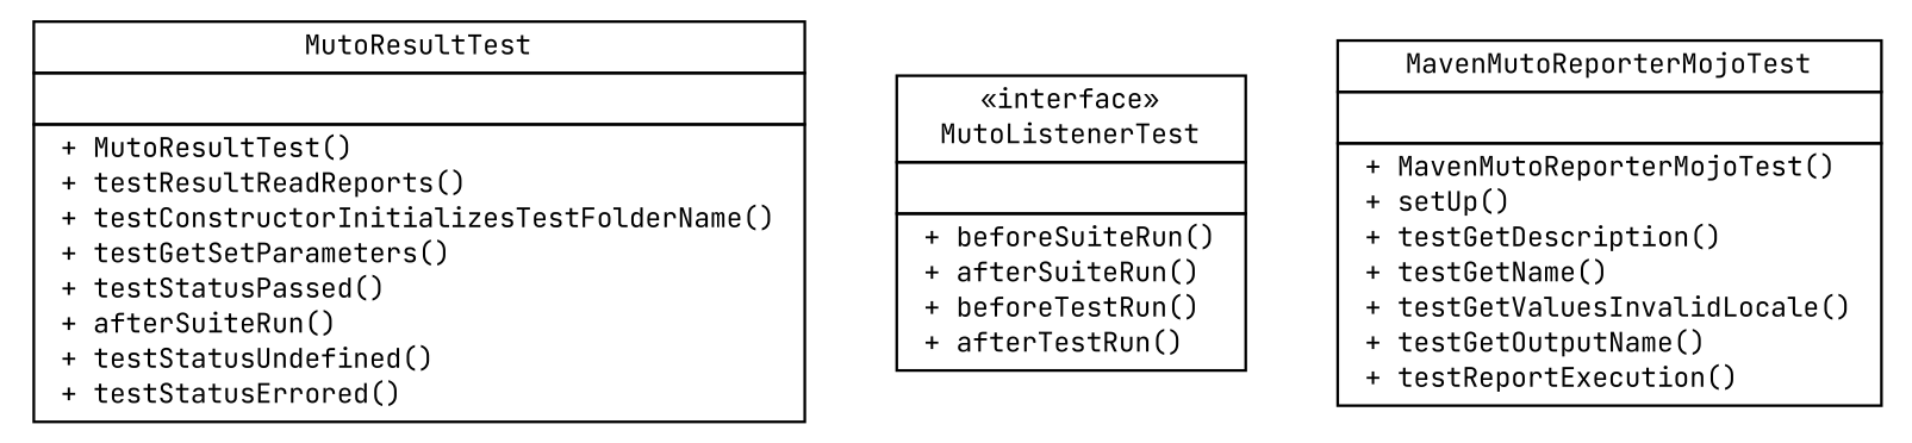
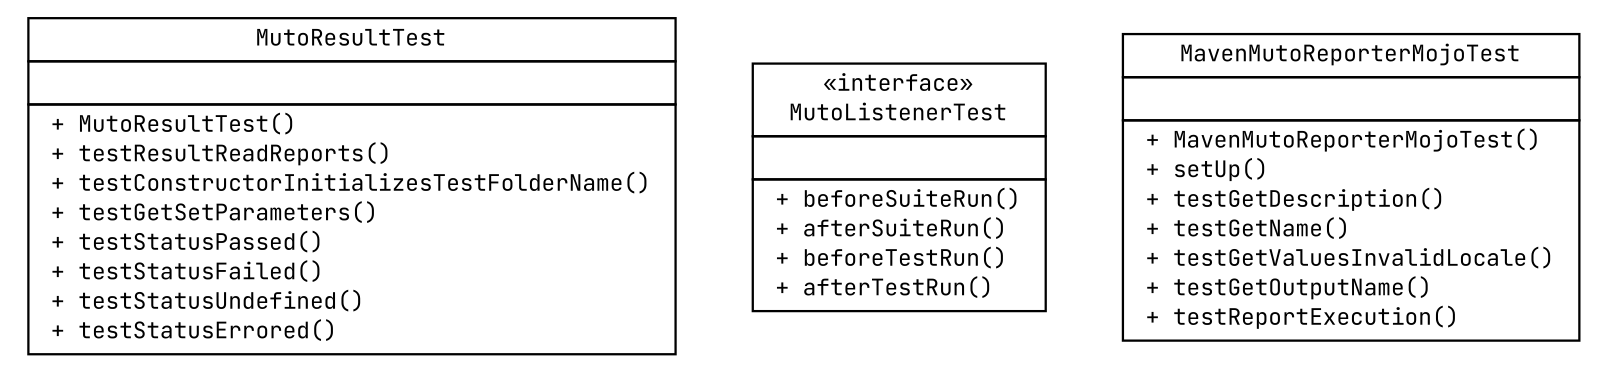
  digraph {
    nodesep=0.25
    ranksep=0.5
    fontname="JetBrains Mono"
    node [fontcolor=black fontname="JetBrains Mono" fontsize=10.0 shape=plaintext]
-   n1 [label=<<table title="com.github.mkolisnyk.muto.reporter.MutoResultTest" border="0" cellborder="1" cellspacing="0" cellpadding="2" port="p" href="./MutoResultTest.html"> 		<tr><td><table border="0" cellspacing="0" cellpadding="1"> <tr><td align="center" balign="center"> MutoResultTest </td></tr> 		</table></td></tr> 		<tr><td><table border="0" cellspacing="0" cellpadding="1"> <tr><td align="left" balign="left">  </td></tr> 		</table></td></tr> 		<tr><td><table border="0" cellspacing="0" cellpadding="1"> <tr><td align="left" balign="left"> + MutoResultTest() </td></tr> <tr><td align="left" balign="left"> + testResultReadReports() </td></tr> <tr><td align="left" balign="left"> + testConstructorInitializesTestFolderName() </td></tr> <tr><td align="left" balign="left"> + testGetSetParameters() </td></tr> <tr><td align="left" balign="left"> + testStatusPassed() </td></tr> <tr><td align="left" balign="left"> + afterSuiteRun() </td></tr> <tr><td align="left" balign="left"> + testStatusUndefined() </td></tr> <tr><td align="left" balign="left"> + testStatusErrored() </td></tr> 		</table></td></tr> 		</table>>]
+   n1 [label=<<table title="com.github.mkolisnyk.muto.reporter.MutoResultTest" border="0" cellborder="1" cellspacing="0" cellpadding="2" port="p" href="./MutoResultTest.html"> 		<tr><td><table border="0" cellspacing="0" cellpadding="1"> <tr><td align="center" balign="center"> MutoResultTest </td></tr> 		</table></td></tr> 		<tr><td><table border="0" cellspacing="0" cellpadding="1"> <tr><td align="left" balign="left">  </td></tr> 		</table></td></tr> 		<tr><td><table border="0" cellspacing="0" cellpadding="1"> <tr><td align="left" balign="left"> + MutoResultTest() </td></tr> <tr><td align="left" balign="left"> + testResultReadReports() </td></tr> <tr><td align="left" balign="left"> + testConstructorInitializesTestFolderName() </td></tr> <tr><td align="left" balign="left"> + testGetSetParameters() </td></tr> <tr><td align="left" balign="left"> + testStatusPassed() </td></tr> <tr><td align="left" balign="left"> + testStatusFailed() </td></tr> <tr><td align="left" balign="left"> + testStatusUndefined() </td></tr> <tr><td align="left" balign="left"> + testStatusErrored() </td></tr> 		</table></td></tr> 		</table>>]
    n2 [label=<<table title="com.github.mkolisnyk.muto.reporter.MutoListenerTest" border="0" cellborder="1" cellspacing="0" cellpadding="2" port="p" href="./MutoListenerTest.html"> 		<tr><td><table border="0" cellspacing="0" cellpadding="1"> <tr><td align="center" balign="center"> &#171;interface&#187; </td></tr> <tr><td align="center" balign="center"> MutoListenerTest </td></tr> 		</table></td></tr> 		<tr><td><table border="0" cellspacing="0" cellpadding="1"> <tr><td align="left" balign="left">  </td></tr> 		</table></td></tr> 		<tr><td><table border="0" cellspacing="0" cellpadding="1"> <tr><td align="left" balign="left"> + beforeSuiteRun() </td></tr> <tr><td align="left" balign="left"> + afterSuiteRun() </td></tr> <tr><td align="left" balign="left"> + beforeTestRun() </td></tr> <tr><td align="left" balign="left"> + afterTestRun() </td></tr> 		</table></td></tr> 		</table>>]
    n3 [label=<<table title="com.github.mkolisnyk.muto.reporter.MavenMutoReporterMojoTest" border="0" cellborder="1" cellspacing="0" cellpadding="2" port="p" href="./MavenMutoReporterMojoTest.html"> 		<tr><td><table border="0" cellspacing="0" cellpadding="1"> <tr><td align="center" balign="center"> MavenMutoReporterMojoTest </td></tr> 		</table></td></tr> 		<tr><td><table border="0" cellspacing="0" cellpadding="1"> <tr><td align="left" balign="left">  </td></tr> 		</table></td></tr> 		<tr><td><table border="0" cellspacing="0" cellpadding="1"> <tr><td align="left" balign="left"> + MavenMutoReporterMojoTest() </td></tr> <tr><td align="left" balign="left"> + setUp() </td></tr> <tr><td align="left" balign="left"> + testGetDescription() </td></tr> <tr><td align="left" balign="left"> + testGetName() </td></tr> <tr><td align="left" balign="left"> + testGetValuesInvalidLocale() </td></tr> <tr><td align="left" balign="left"> + testGetOutputName() </td></tr> <tr><td align="left" balign="left"> + testReportExecution() </td></tr> 		</table></td></tr> 		</table>>]
  }
